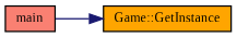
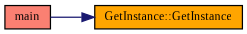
  digraph {
    rankdir=LR
    fontname="Liberation Serif"
    node [color=black fontname="Liberation Serif" fontsize=10 shape=record style=filled]
    n1 [fillcolor=salmon fontcolor=black height=0.2 label=main width=0.4]
-   n2 [fillcolor=orange height=0.2 label="Game::GetInstance" width=0.4]
+   n2 [fillcolor=orange height=0.2 label="GetInstance::GetInstance" width=0.4]
    n1 -> n2 [color=midnightblue fontname="Liberation Serif" fontsize=10 labelfontname=Helvetica labelfontsize=10 style=solid]
  }
